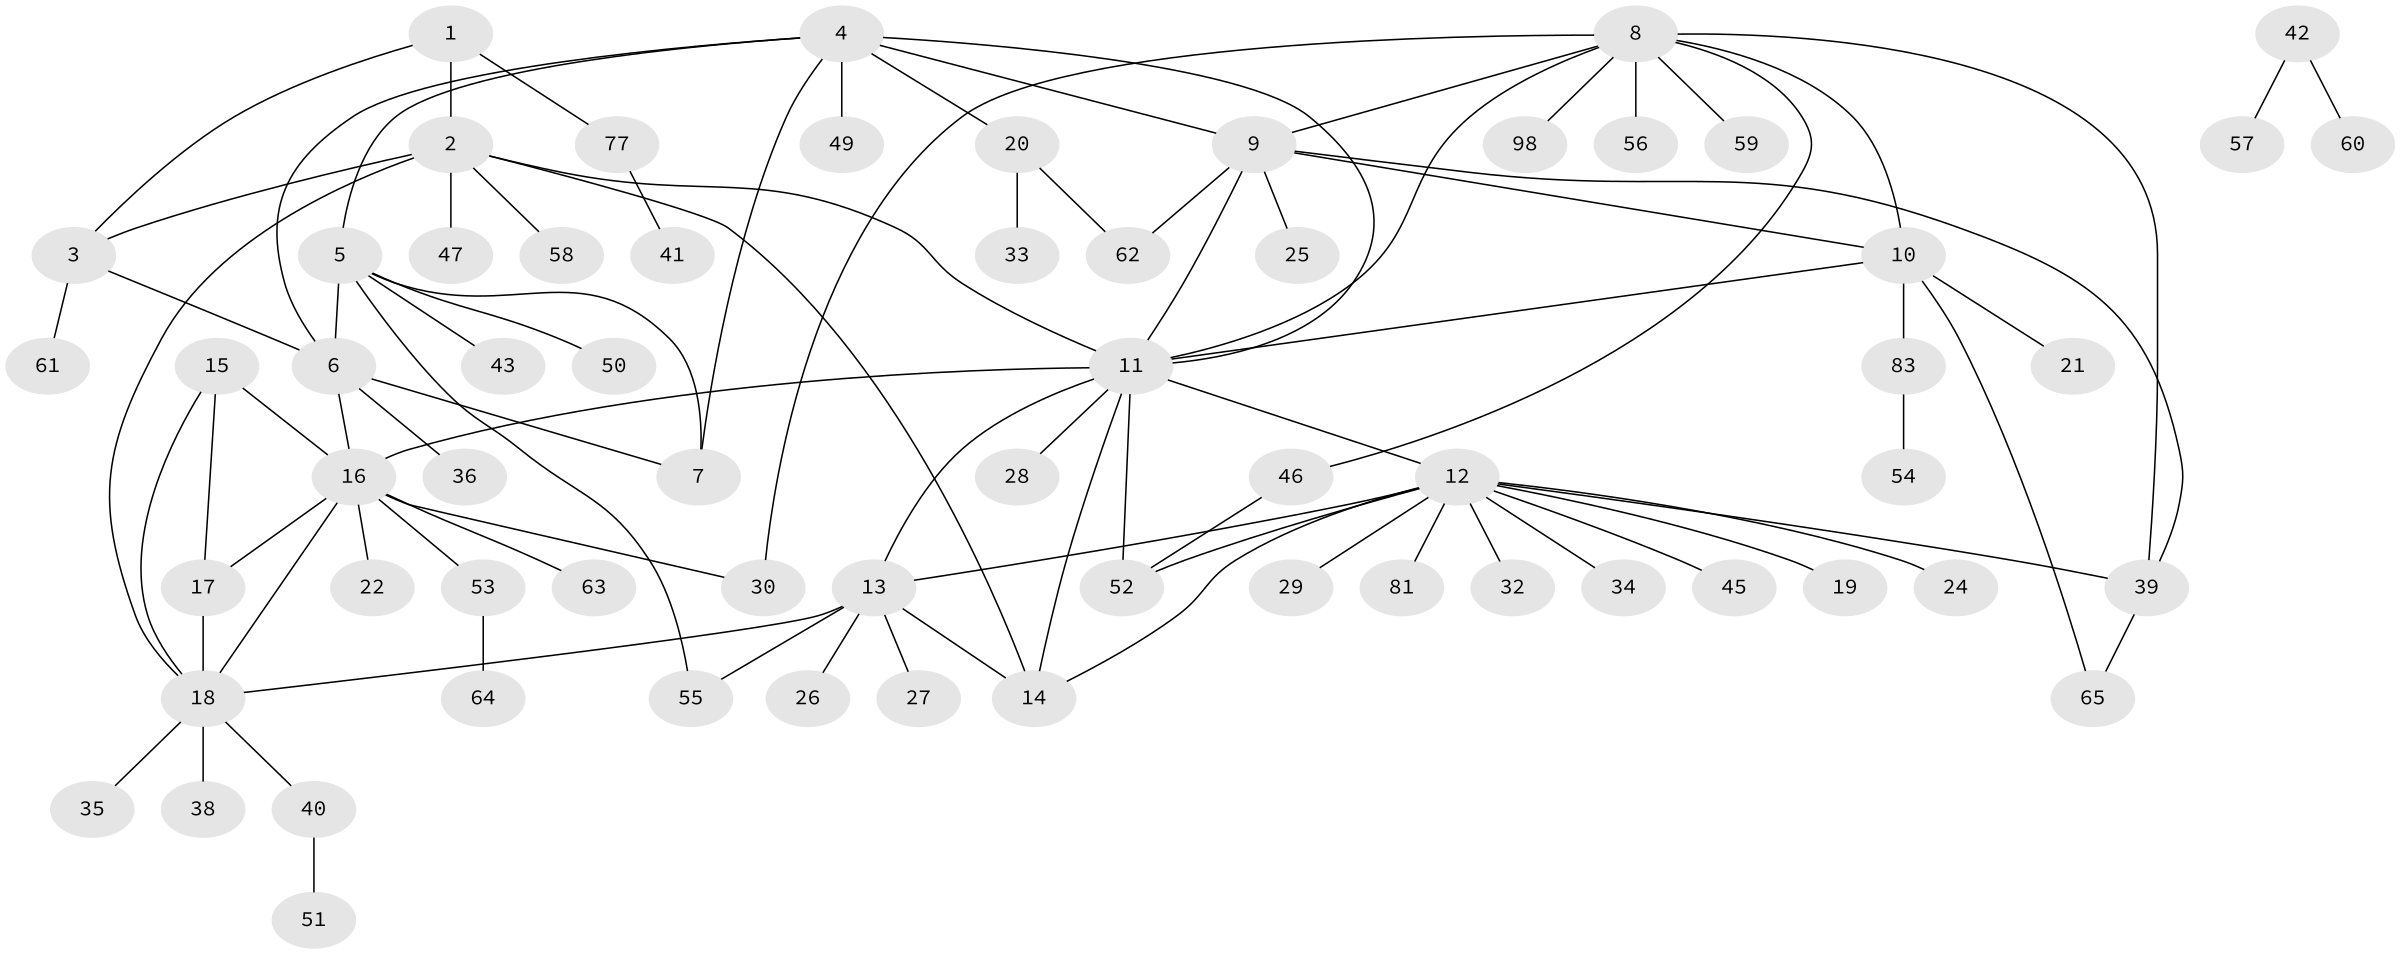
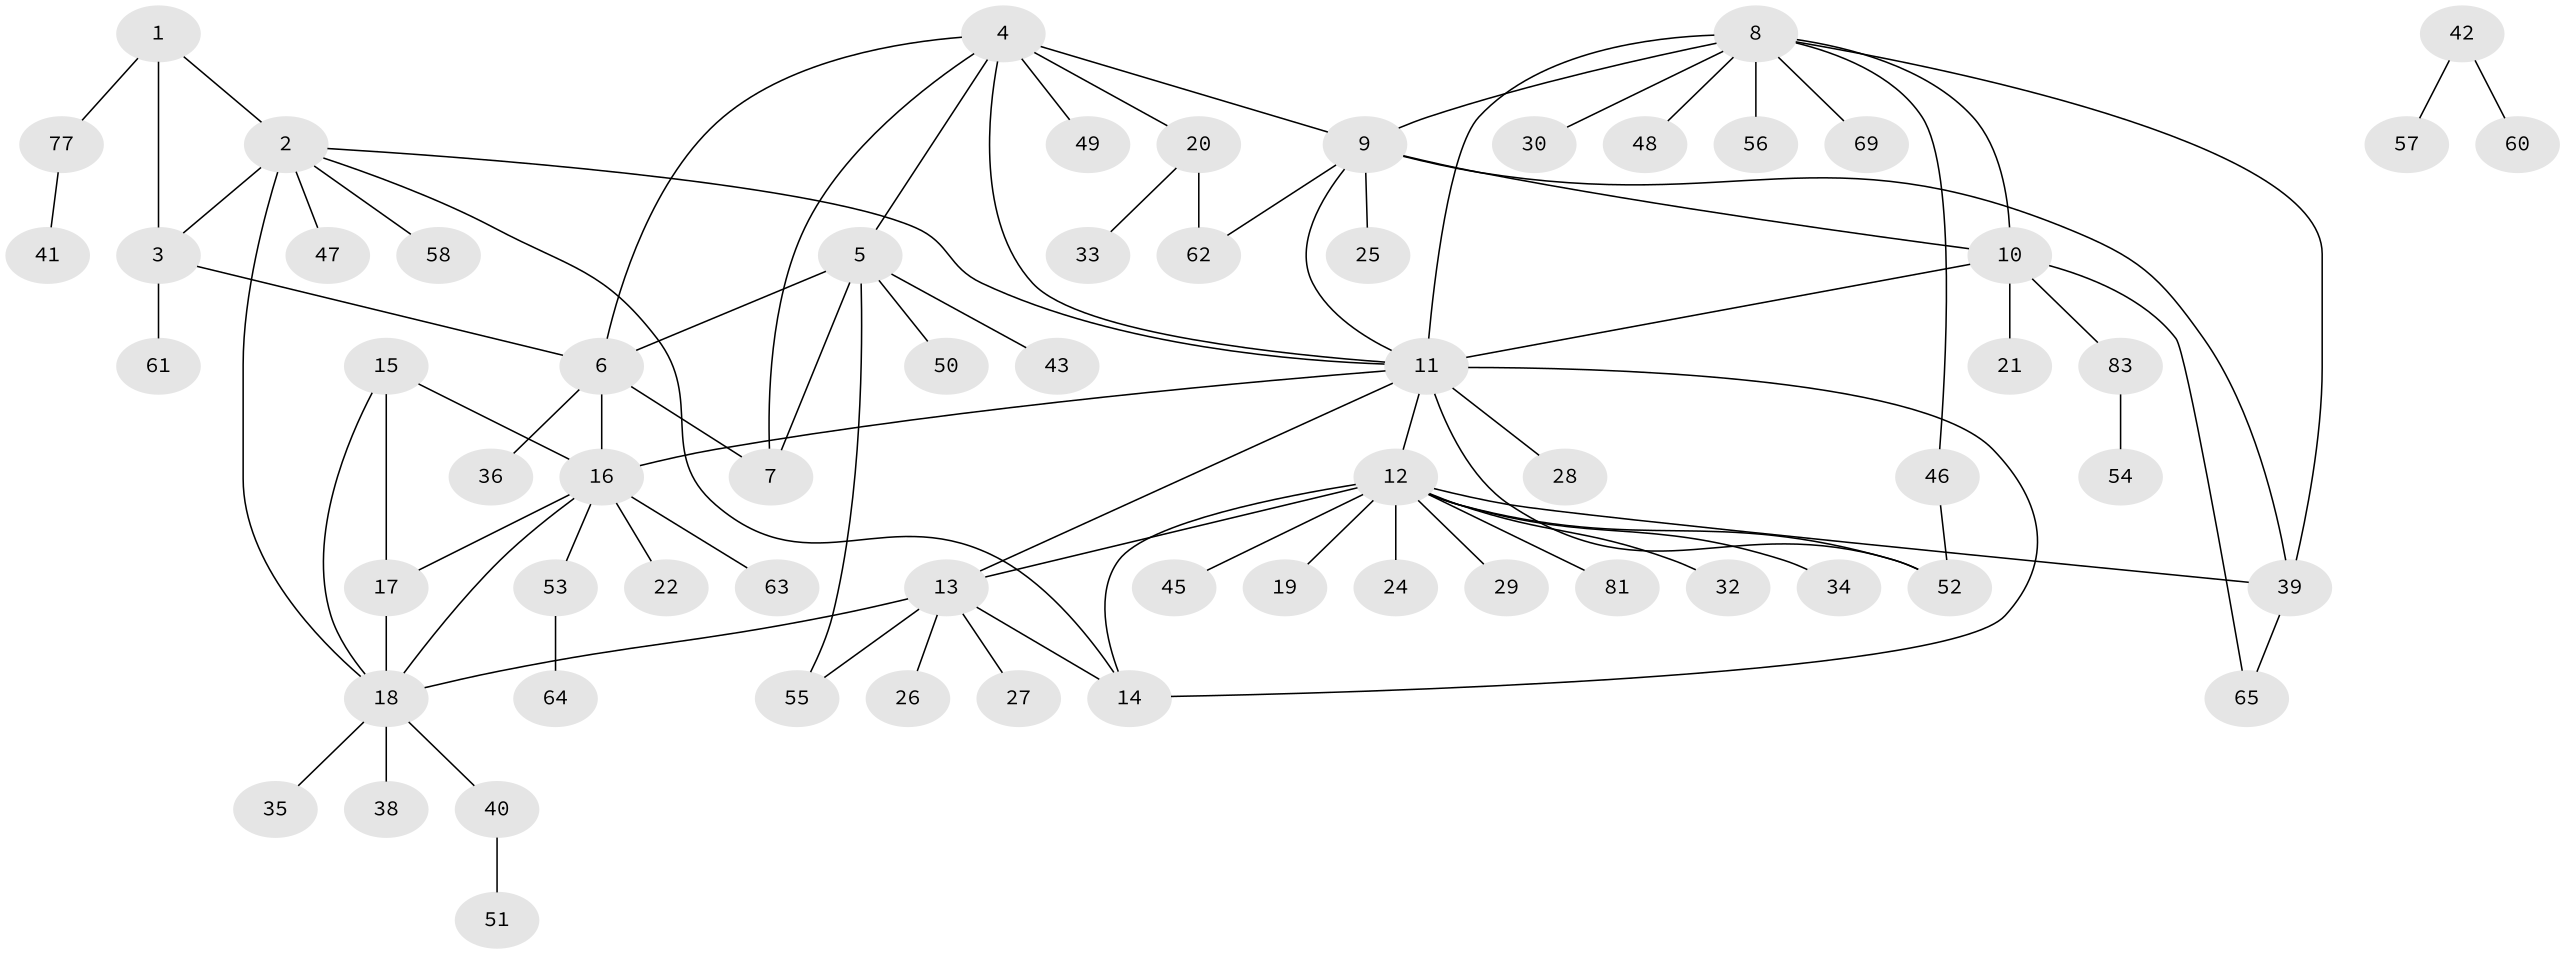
  graph {
    fontname="Source Code Pro"
    node [color=gray90 fontname="Source Code Pro" style=filled]
    edge [fontname="Source Code Pro" weight=1.0]
    1
    2
    3
    n4 [label=77]
    11
    14
    18
    47
    58
    6
    61
    41
    16
    12
    13
    28
    52
    35
    38
    40
    7
    36
    4
    5
    9
    20
    49
    43
    50
    55
    10
    39
    25
    62
    33
    30
    17
    22
    53
    63
    8
    46
-   48 [label=98]
+   48
    56
-   59
+   59 [label=69]
    21
    n47 [label=83]
    65
    54
    19
    24
    29
    n53 [label=81]
    32
    34
    45
    26
    27
    42
    57
    60
    15
    64
    51
    1 -- 2 [weight=2.0]
    1 -- 3 [weight=2.0]
    1 -- n4
    2 -- 3
    2 -- 11
    2 -- 14
    2 -- 18
    2 -- 47
    2 -- 58
    3 -- 6
    3 -- 61
    n4 -- 41
    11 -- 14
    11 -- 16
    11 -- 12
    11 -- 13
    11 -- 28 [weight=3.0]
    11 -- 52
    18 -- 35
    18 -- 38
    18 -- 40
    6 -- 16
    6 -- 7
    6 -- 36
    16 -- 18
-   16 -- 30
    16 -- 17
    16 -- 22
    16 -- 53
    16 -- 63
    12 -- 14
    12 -- 13
    12 -- 52
    12 -- 39
    12 -- 19
    12 -- 24
    12 -- 29
    12 -- n53
    12 -- 32
    12 -- 34
    12 -- 45
    13 -- 14
    13 -- 18
    13 -- 55
    13 -- 26
    13 -- 27
    40 -- 51
    4 -- 11
    4 -- 6
    4 -- 7
    4 -- 5
    4 -- 9
    4 -- 20
    4 -- 49
    5 -- 6
    5 -- 7
    5 -- 43
    5 -- 50
    5 -- 55
    9 -- 11 [weight=2.0]
    9 -- 10
    9 -- 39
    9 -- 25
    9 -- 62
    20 -- 62
    20 -- 33
    10 -- 11
    10 -- 21
    10 -- n47
    10 -- 65
    39 -- 65
    17 -- 18
    53 -- 64
    8 -- 11
    8 -- 9
    8 -- 10
    8 -- 39
    8 -- 30
    8 -- 46
    8 -- 48
    8 -- 56
    8 -- 59
    46 -- 52
    n47 -- 54
    42 -- 57
    42 -- 60
    15 -- 18
    15 -- 16
    15 -- 17
  }
